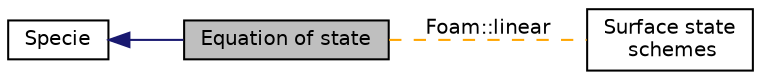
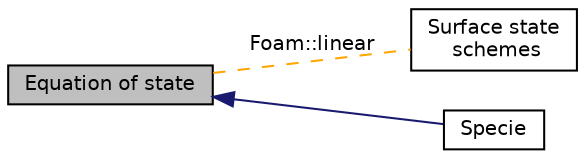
  digraph {
    rankdir=LR
    node [color=black fontname=Helvetica fontsize=10 shape=record]
    edge [fontname=Helvetica fontsize=10 labelfontname=Helvetica labelfontsize=10 shape=plaintext]
    n1 [height=0.2 label="Surface state\l schemes" width=0.4]
    n2 [fillcolor=grey75 fontcolor=black height=0.2 label="Equation of state" style=filled width=0.4]
    n3 [height=0.2 label=Specie width=0.4]
    n2 -> n1 [color=orange dir=none label="Foam::linear" style=dashed]
-   n3 -> n2 [color=midnightblue dir=back style=solid]
+   n2 -> n3 [color=midnightblue dir=back style=solid]
  }
